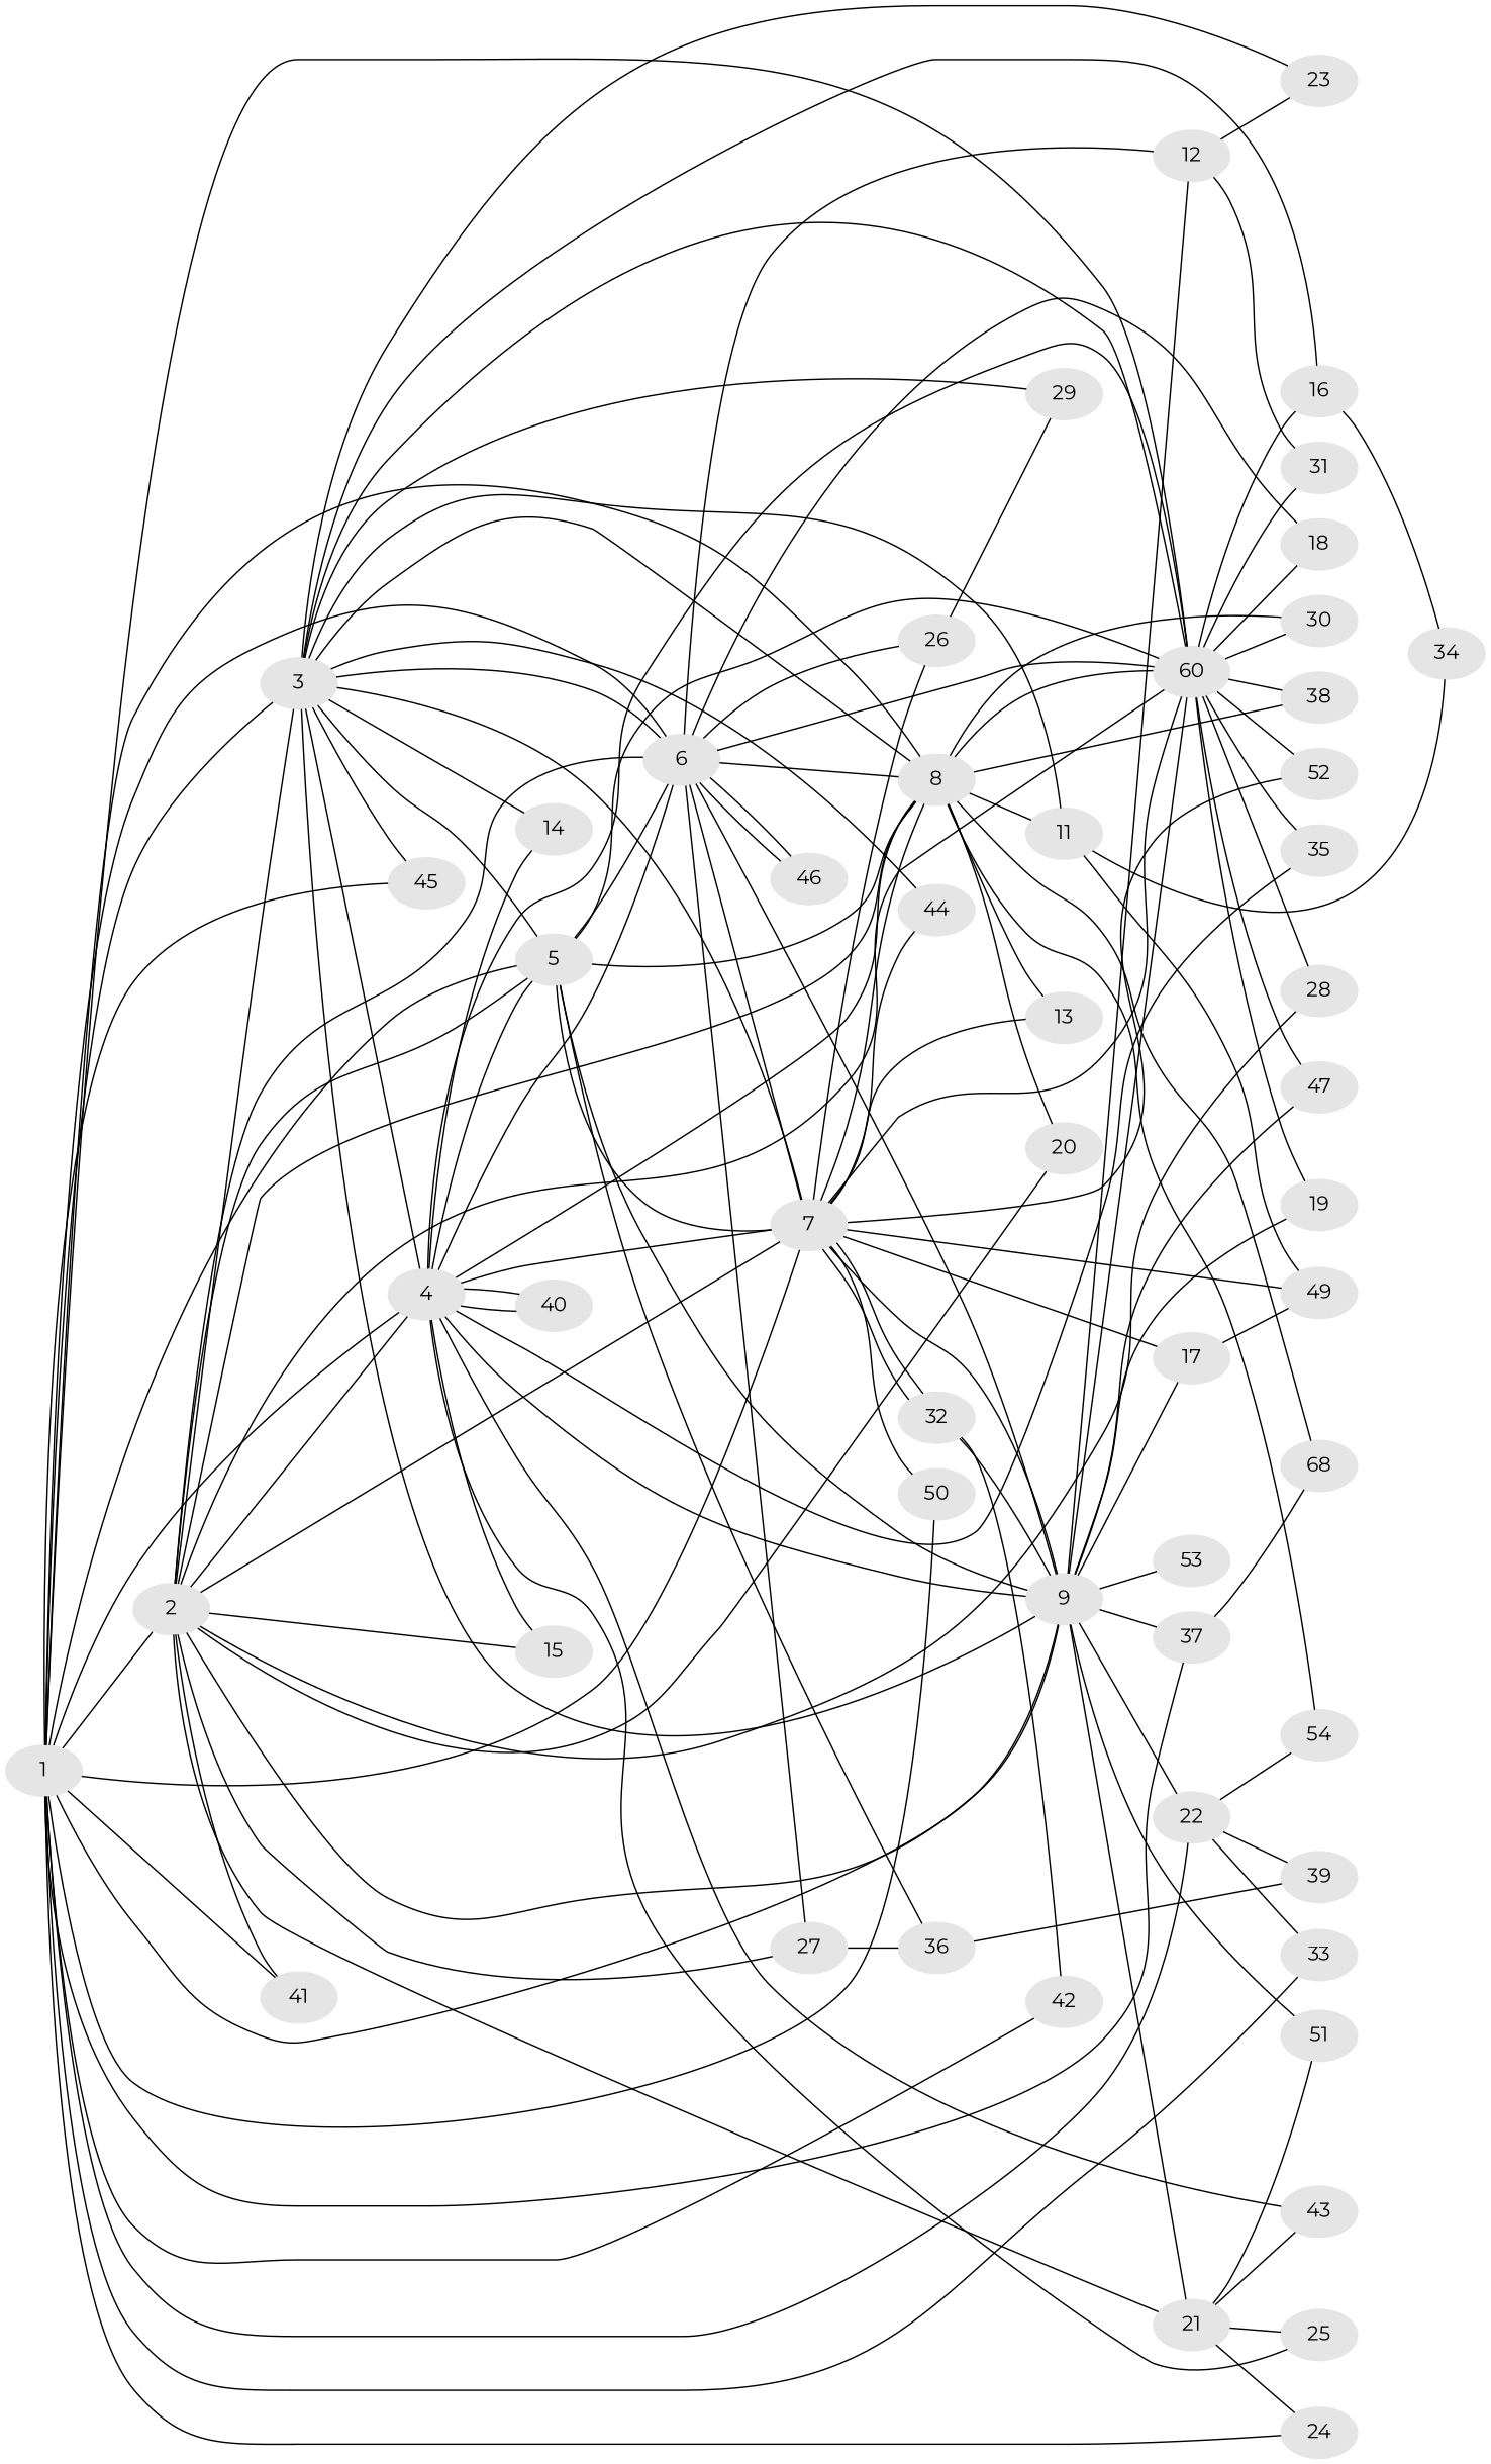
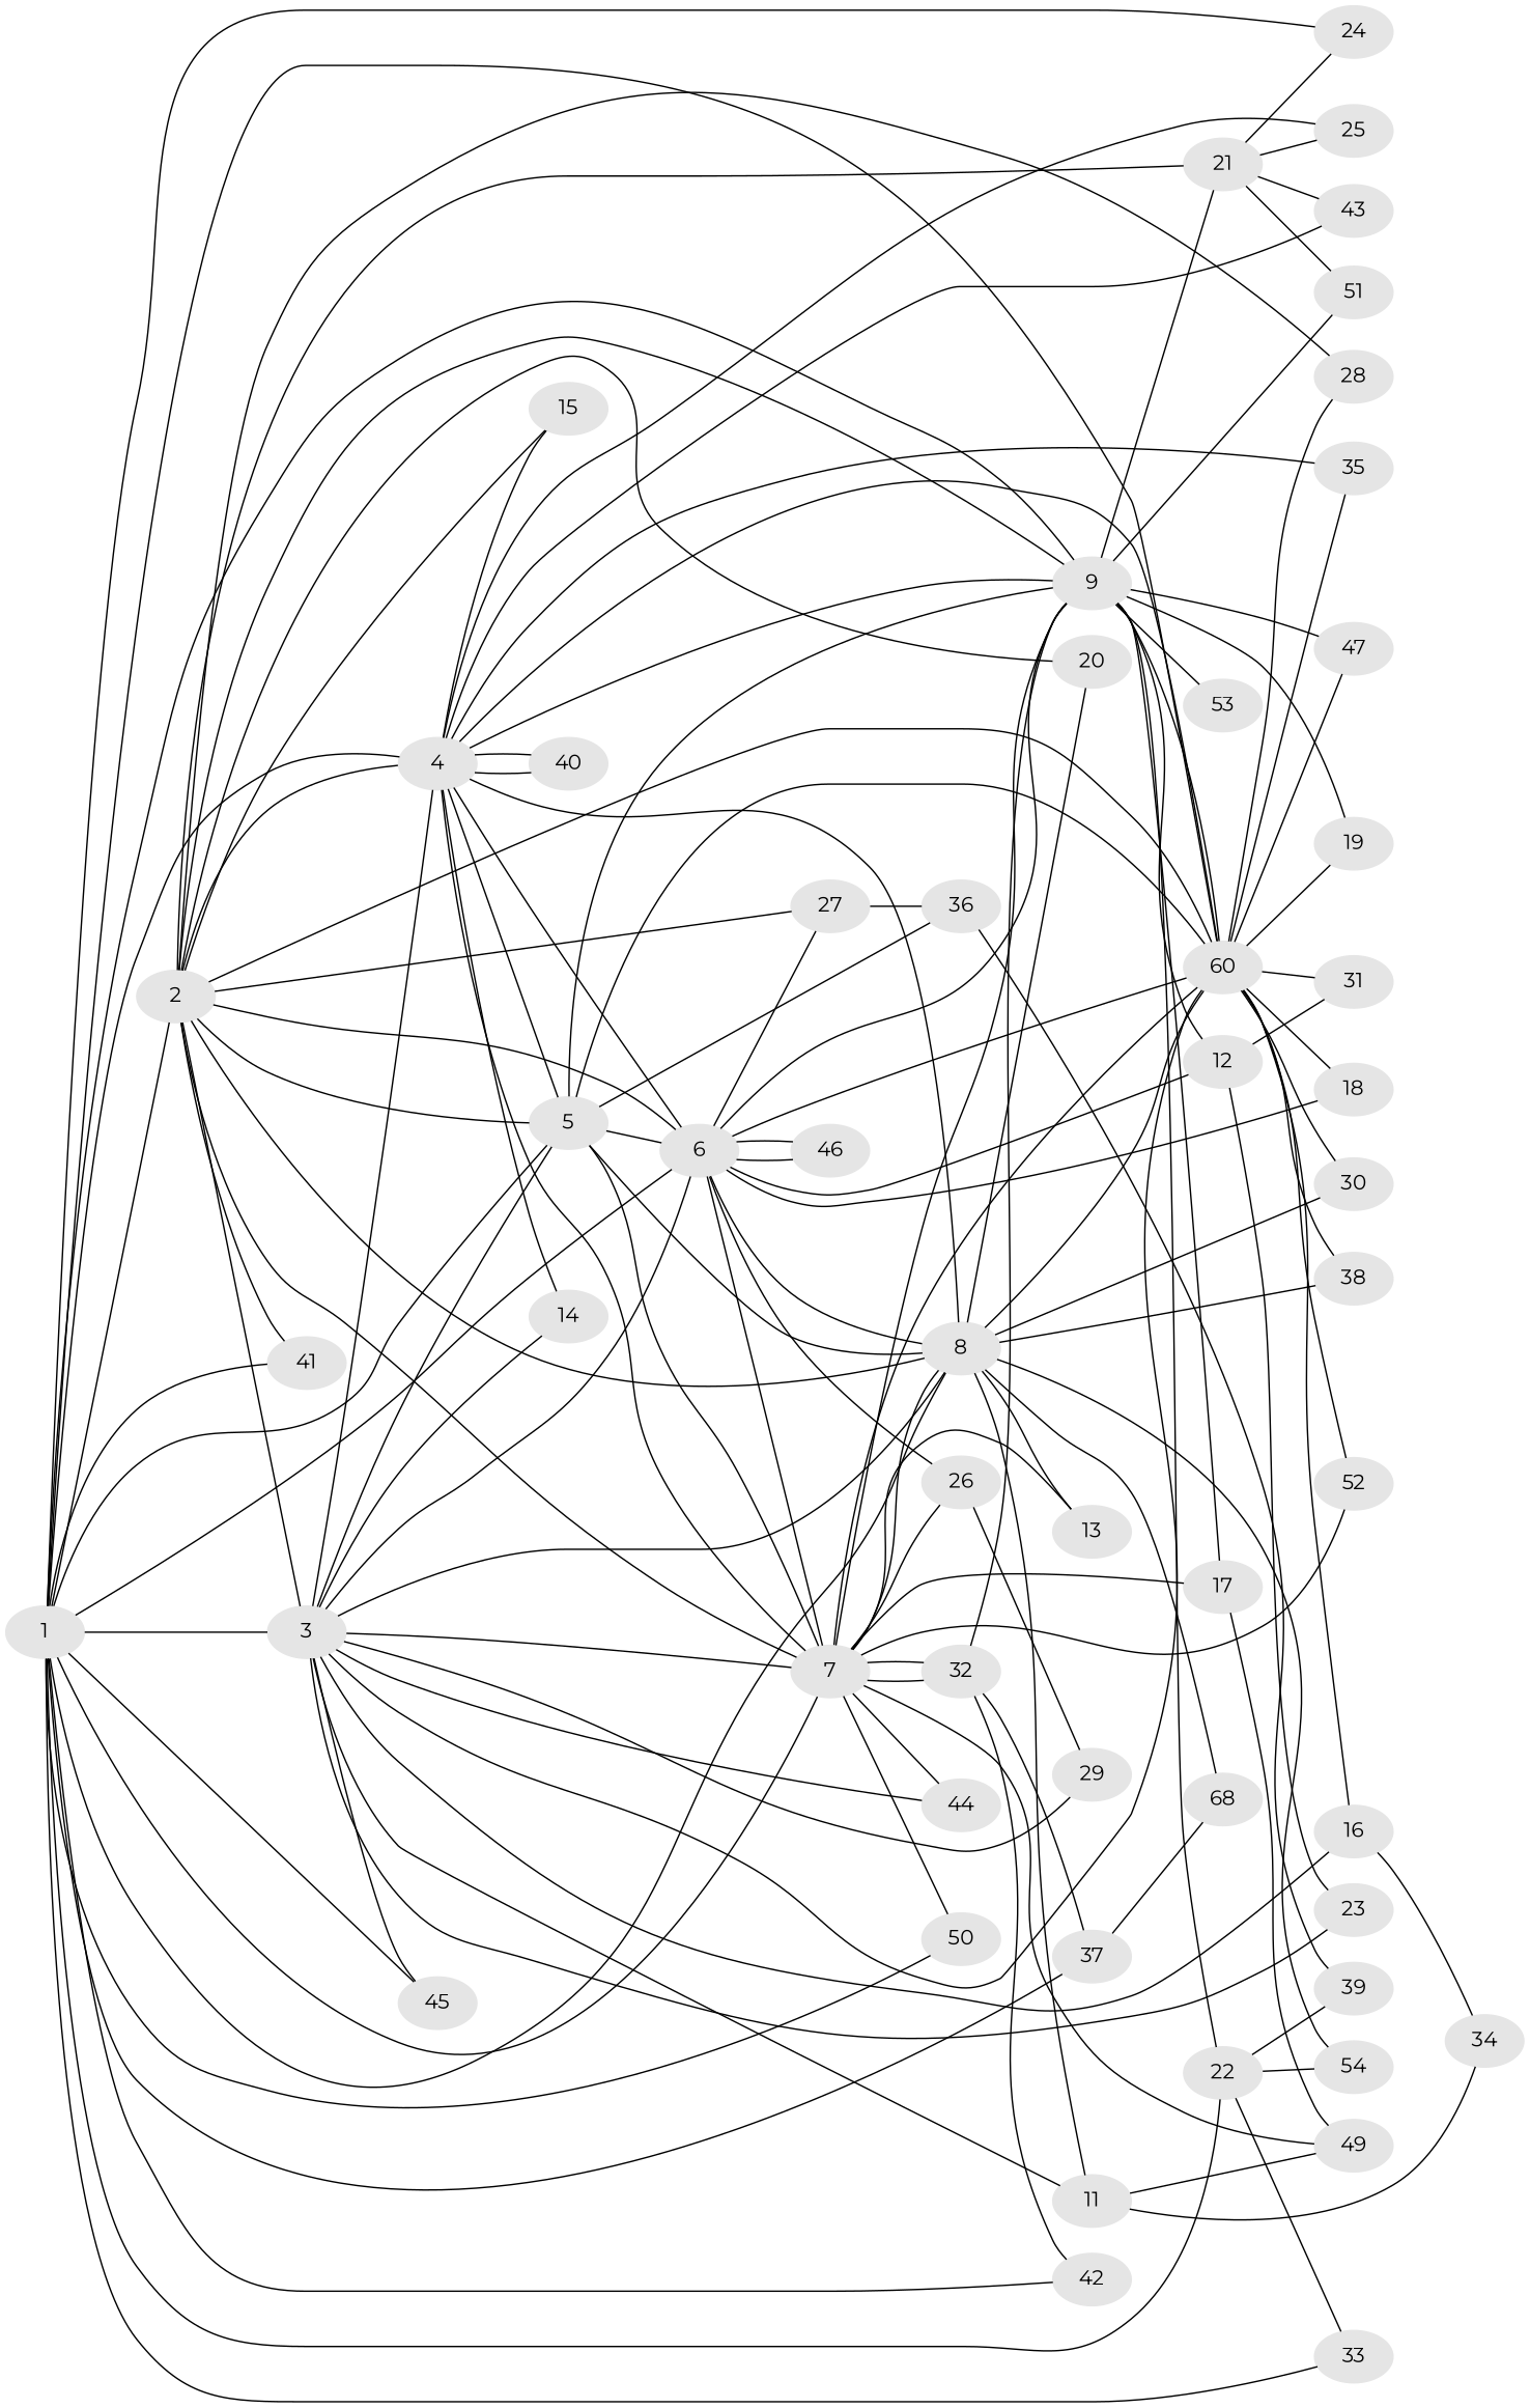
  graph {
    fontname=Montserrat
    rankdir=LR
    node [color=gray90 fontname=Montserrat style=filled]
    edge [fontname=Montserrat]
    1
    2
    3
    4
    5
    6
    7
    8
    9
    n10 [label=60]
    22
    24
    33
    37
    41
    42
    45
    50
    15
    20
    21
    27
    28
    11
    14
    16
    23
    29
    44
    25
    35
    40
    43
    36
    12
    18
    26
    46
    13
    17
    32
    49
    52
    30
    38
    n46 [label=68]
    54
    19
    47
    51
    53
    31
    39
    34
    1 -- 2
    1 -- 3
    1 -- 4
    1 -- 5
    1 -- 6
    1 -- 7
    1 -- 8
    1 -- 9
    1 -- n10
    1 -- 22
    1 -- 24
    1 -- 33
    1 -- 37
    1 -- 41
    1 -- 42
    1 -- 45
    1 -- 50
    2 -- 3
    2 -- 4
    2 -- 5
    2 -- 6
    2 -- 7
    2 -- 8
    2 -- 9
    2 -- n10
    2 -- 41
    2 -- 15
    2 -- 20
    2 -- 21
    2 -- 27
    2 -- 28
    3 -- 4
    3 -- 5
    3 -- 6
    3 -- 7
    3 -- 8
-   3 -- 9
    3 -- n10
    3 -- 45
    3 -- 11
    3 -- 14
    3 -- 16
    3 -- 23
    3 -- 29
    3 -- 44
    4 -- 5
    4 -- 6
    4 -- 7
    4 -- 8
    4 -- 9
    4 -- n10
    4 -- 15
    4 -- 14
    4 -- 25
    4 -- 35
    4 -- 40
    4 -- 40
    4 -- 43
    5 -- 6
    5 -- 7
    5 -- 8
    5 -- 9
    5 -- n10
    5 -- 36
    6 -- 7
    6 -- 8
    6 -- 9
    6 -- n10
    6 -- 27
    6 -- 12
    6 -- 18
    6 -- 26
    6 -- 46
    6 -- 46
    7 -- 8
    7 -- 9
    7 -- n10
    7 -- 50
    7 -- 44
    7 -- 26
    7 -- 13
    7 -- 17
    7 -- 32
    7 -- 32
    7 -- 49
    7 -- 52
    8 -- n10
    8 -- 20
    8 -- 11
    8 -- 13
    8 -- 30
    8 -- 38
    8 -- n46
    8 -- 54
    9 -- n10
    9 -- 22
-   9 -- 37
+   32 -- 37
    9 -- 21
    9 -- 12
    9 -- 17
    9 -- 19
    9 -- 47
    9 -- 51
    9 -- 53
    n10 -- 28
    n10 -- 16
    n10 -- 35
    n10 -- 18
    n10 -- 52
    n10 -- 30
    n10 -- 38
    n10 -- 19
    n10 -- 47
    n10 -- 31
    22 -- 33
    22 -- 54
    22 -- 39
    37 -- n46
    21 -- 24
    21 -- 25
    21 -- 43
    21 -- 51
    27 -- 36
    11 -- 49
    11 -- 34
    16 -- 34
    36 -- 39
    12 -- 23
    12 -- 31
    26 -- 29
    17 -- 49
    32 -- 9
    32 -- 42
  }
